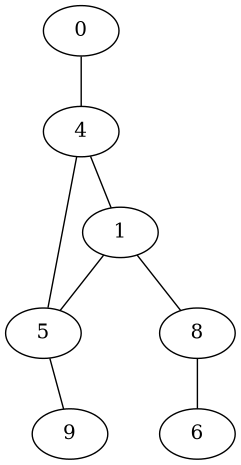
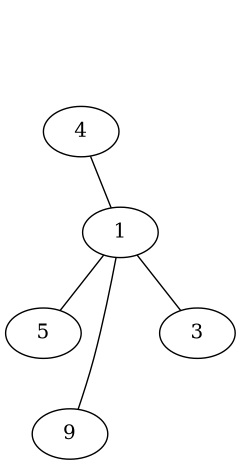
  graph {
    node [type=corner x=259]
    edge [frequency=1 type0=line]
-   0 [x=260 y=160]
    4 [type=intersection y=20]
-   3 [type=intersection x=269 y=174 label=8]
-   6 [x=415 y=16]
+   3 [type=intersection x=269 y=174]
    5 [x=101 y=18]
    1 [type=intersection x=261 y=179]
    n7 [label=9 type=endpoint y=497]
-   0 -- 4 [angle0=1.56]
-   4 -- 5 [angle0=.01]
    4 -- 1 [angle0=-.03]
-   3 -- 6 [angle0=-.82]
    1 -- 3 [angle0=-.56]
    1 -- 5 [angle0=.79]
-   5 -- n7 [angle0=-1.56]
+   1 -- n7 [angle0=-1.56]
  }
